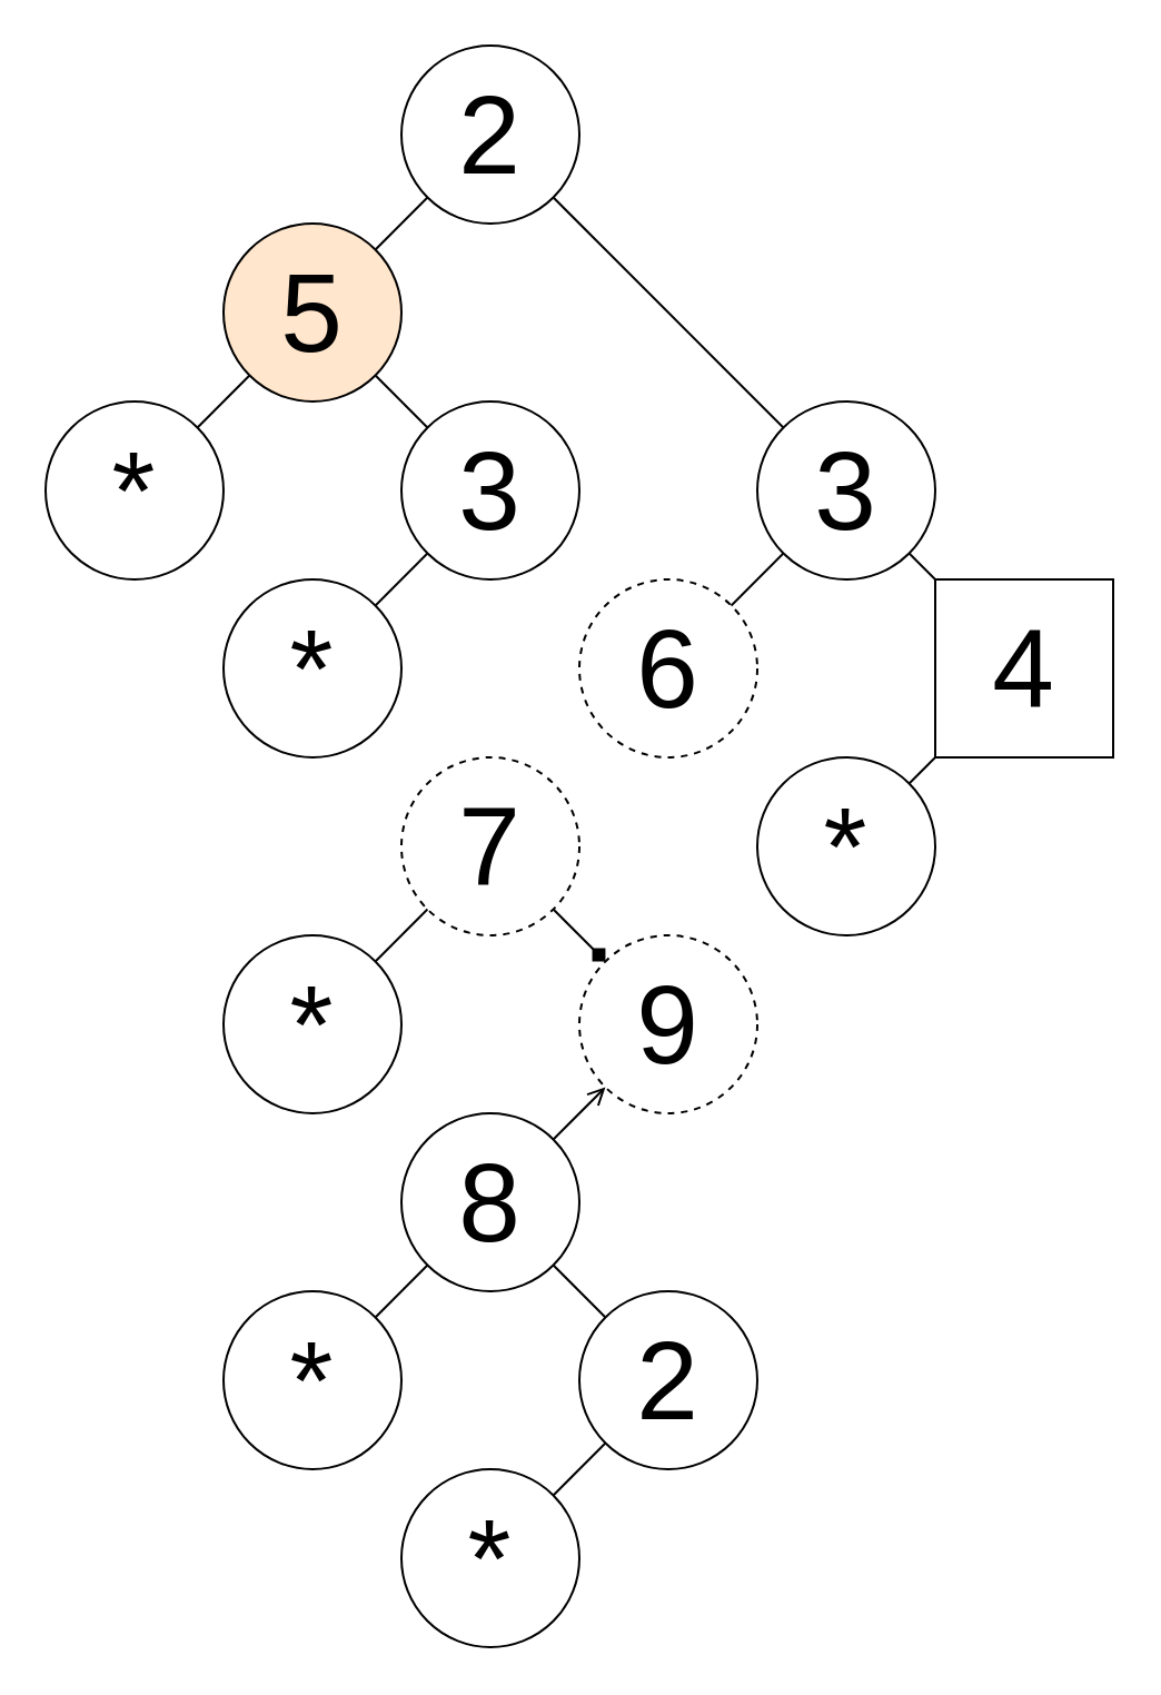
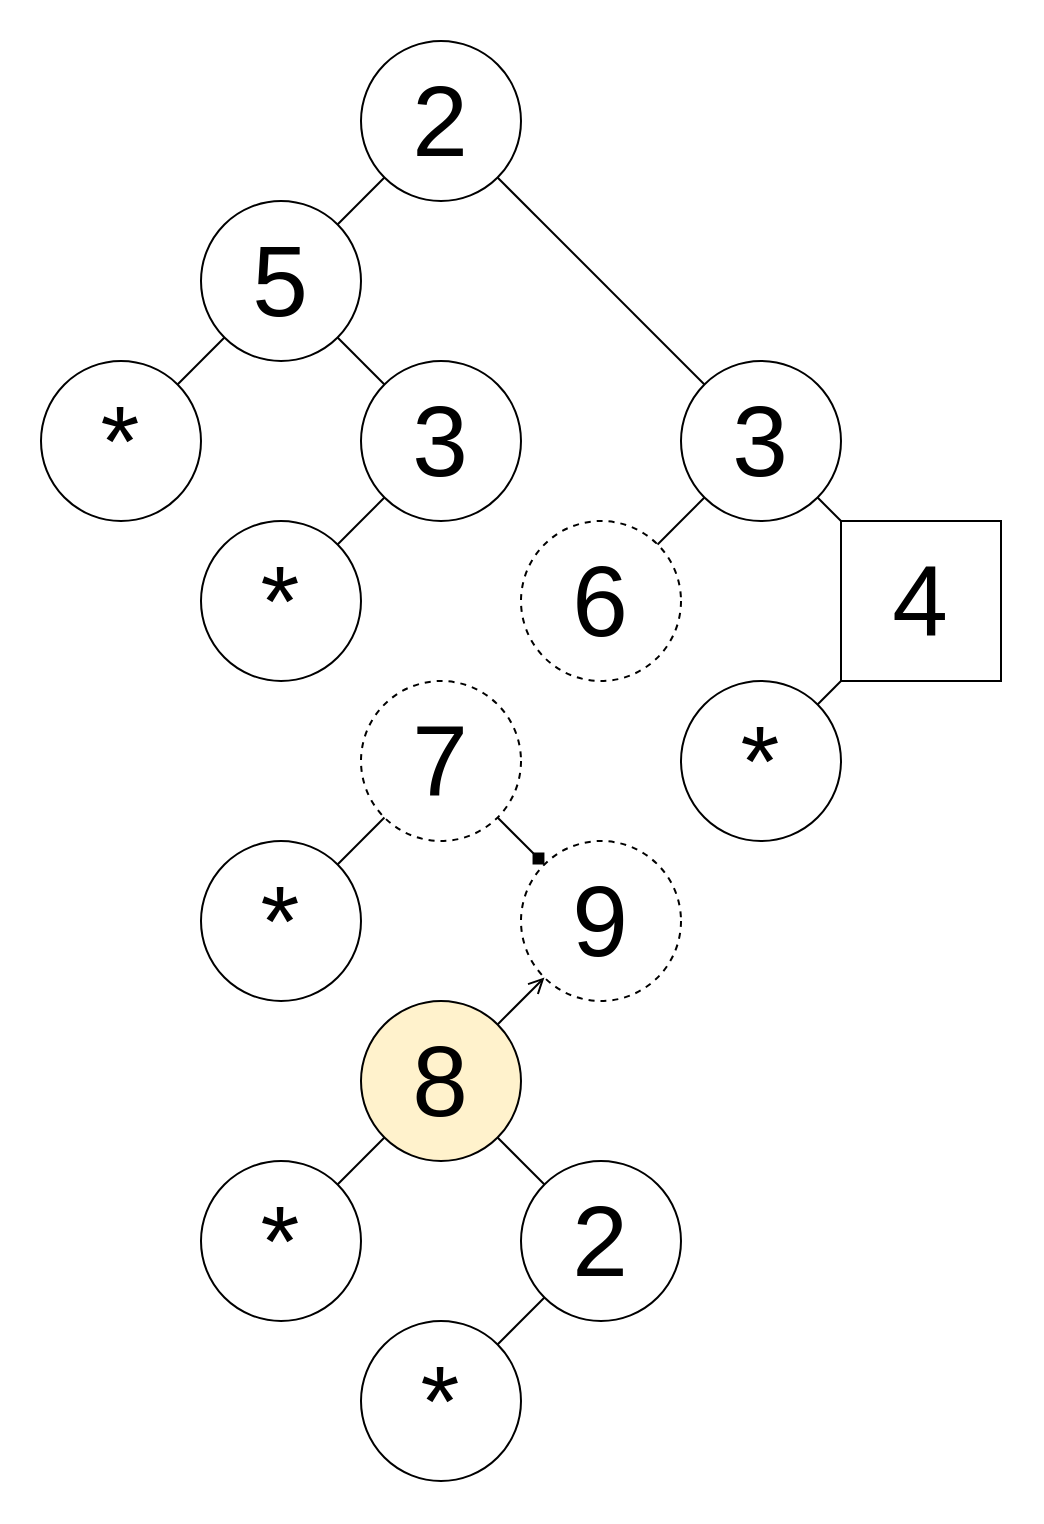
  <mxCell id="0" />
  <mxCell id="1" parent="0" />
  <mxCell id="2" value="&lt;font style=&quot;font-size: 50px&quot;&gt;2&lt;/font&gt;" style="ellipse;whiteSpace=wrap;html=1;aspect=fixed;" parent="1" vertex="1"><mxGeometry x="180" y="20" width="80" height="80" as="geometry" /></mxCell>
- <mxCell id="3" value="&lt;font style=&quot;font-size: 50px&quot;&gt;5&lt;/font&gt;" style="ellipse;whiteSpace=wrap;html=1;aspect=fixed;fillColor=#ffe6cc;" parent="1" vertex="1"><mxGeometry x="100" y="100" width="80" height="80" as="geometry" /></mxCell>
+ <mxCell id="3" value="&lt;font style=&quot;font-size: 50px&quot;&gt;5&lt;/font&gt;" style="ellipse;whiteSpace=wrap;html=1;aspect=fixed;" parent="1" vertex="1"><mxGeometry x="100" y="100" width="80" height="80" as="geometry" /></mxCell>
  <mxCell id="4" value="&lt;font style=&quot;font-size: 50px&quot;&gt;3&lt;/font&gt;" style="ellipse;whiteSpace=wrap;html=1;aspect=fixed;" parent="1" vertex="1"><mxGeometry x="180" y="180" width="80" height="80" as="geometry" /></mxCell>
  <mxCell id="5" value="" style="endArrow=none;html=1;exitX=1;exitY=0;exitDx=0;exitDy=0;entryX=0;entryY=1;entryDx=0;entryDy=0;" parent="1" source="3" target="2" edge="1"><mxGeometry width="50" height="50" relative="1" as="geometry"><mxPoint x="330" y="200" as="sourcePoint" /><mxPoint x="380" y="150" as="targetPoint" /></mxGeometry></mxCell>
  <mxCell id="6" value="" style="endArrow=none;html=1;exitX=1;exitY=1;exitDx=0;exitDy=0;entryX=0;entryY=0;entryDx=0;entryDy=0;" parent="1" source="3" target="4" edge="1"><mxGeometry width="50" height="50" relative="1" as="geometry"><mxPoint x="260" y="170" as="sourcePoint" /><mxPoint x="310" y="120" as="targetPoint" /></mxGeometry></mxCell>
  <mxCell id="7" value="&lt;font style=&quot;font-size: 50px&quot;&gt;3&lt;/font&gt;" style="ellipse;whiteSpace=wrap;html=1;aspect=fixed;" parent="1" vertex="1"><mxGeometry x="340" y="180" width="80" height="80" as="geometry" /></mxCell>
  <mxCell id="8" value="" style="endArrow=none;html=1;exitX=1;exitY=1;exitDx=0;exitDy=0;entryX=0;entryY=0;entryDx=0;entryDy=0;" parent="1" source="2" target="7" edge="1"><mxGeometry width="50" height="50" relative="1" as="geometry"><mxPoint x="330" y="150" as="sourcePoint" /><mxPoint x="380" y="100" as="targetPoint" /></mxGeometry></mxCell>
  <mxCell id="9" value="&lt;font style=&quot;font-size: 50px&quot;&gt;6&lt;/font&gt;" style="ellipse;whiteSpace=wrap;html=1;aspect=fixed;dashed=1;" parent="1" vertex="1"><mxGeometry x="260" y="260" width="80" height="80" as="geometry" /></mxCell>
  <mxCell id="10" value="" style="endArrow=none;html=1;entryX=0;entryY=1;entryDx=0;entryDy=0;exitX=1;exitY=0;exitDx=0;exitDy=0;" parent="1" source="9" target="7" edge="1"><mxGeometry width="50" height="50" relative="1" as="geometry"><mxPoint x="340" y="380" as="sourcePoint" /><mxPoint x="390" y="330" as="targetPoint" /></mxGeometry></mxCell>
  <mxCell id="11" value="&lt;font style=&quot;font-size: 50px&quot;&gt;7&lt;/font&gt;" style="ellipse;whiteSpace=wrap;html=1;aspect=fixed;dashed=1;" parent="1" vertex="1"><mxGeometry x="180" y="340" width="80" height="80" as="geometry" /></mxCell>
  <mxCell id="12" value="&lt;font style=&quot;font-size: 50px&quot;&gt;9&lt;/font&gt;" style="ellipse;whiteSpace=wrap;html=1;aspect=fixed;dashed=1;" parent="1" vertex="1"><mxGeometry x="260" y="420" width="80" height="80" as="geometry" /></mxCell>
- <mxCell id="13" value="&lt;font style=&quot;font-size: 50px&quot;&gt;8&lt;/font&gt;" style="ellipse;whiteSpace=wrap;html=1;aspect=fixed;" parent="1" vertex="1"><mxGeometry x="180" y="500" width="80" height="80" as="geometry" /></mxCell>
+ <mxCell id="13" value="&lt;font style=&quot;font-size: 50px&quot;&gt;8&lt;/font&gt;" style="ellipse;whiteSpace=wrap;html=1;aspect=fixed;fillColor=#fff2cc;" parent="1" vertex="1"><mxGeometry x="180" y="500" width="80" height="80" as="geometry" /></mxCell>
  <mxCell id="14" value="&lt;font style=&quot;font-size: 50px&quot;&gt;2&lt;/font&gt;" style="ellipse;whiteSpace=wrap;html=1;aspect=fixed;" parent="1" vertex="1"><mxGeometry x="260" y="580" width="80" height="80" as="geometry" /></mxCell>
  <mxCell id="15" value="&lt;font style=&quot;font-size: 50px&quot;&gt;4&lt;/font&gt;" style="whiteSpace=wrap;html=1;aspect=fixed;rounded=0;" parent="1" vertex="1"><mxGeometry x="420" y="260" width="80" height="80" as="geometry" /></mxCell>
  <mxCell id="16" value="" style="endArrow=diamond;html=1;exitX=1;exitY=1;exitDx=0;exitDy=0;entryX=0;entryY=0;entryDx=0;entryDy=0;" parent="1" source="11" target="12" edge="1"><mxGeometry width="50" height="50" relative="1" as="geometry"><mxPoint x="320" y="400" as="sourcePoint" /><mxPoint x="370" y="350" as="targetPoint" /></mxGeometry></mxCell>
  <mxCell id="17" value="" style="endArrow=open;html=1;entryX=0;entryY=1;entryDx=0;entryDy=0;exitX=1;exitY=0;exitDx=0;exitDy=0;" parent="1" source="13" target="12" edge="1"><mxGeometry width="50" height="50" relative="1" as="geometry"><mxPoint x="70" y="530" as="sourcePoint" /><mxPoint x="120" y="480" as="targetPoint" /></mxGeometry></mxCell>
  <mxCell id="18" value="" style="endArrow=none;html=1;exitX=1;exitY=1;exitDx=0;exitDy=0;entryX=0;entryY=0;entryDx=0;entryDy=0;" parent="1" source="13" target="14" edge="1"><mxGeometry width="50" height="50" relative="1" as="geometry"><mxPoint x="400" y="660" as="sourcePoint" /><mxPoint x="450" y="610" as="targetPoint" /></mxGeometry></mxCell>
  <mxCell id="19" value="" style="endArrow=none;html=1;exitX=1;exitY=1;exitDx=0;exitDy=0;entryX=0;entryY=0;entryDx=0;entryDy=0;" parent="1" source="7" target="15" edge="1"><mxGeometry width="50" height="50" relative="1" as="geometry"><mxPoint x="470" y="210" as="sourcePoint" /><mxPoint x="520" y="160" as="targetPoint" /></mxGeometry></mxCell>
  <mxCell id="20" value="&lt;span style=&quot;font-size: 50px&quot;&gt;*&lt;/span&gt;" style="ellipse;whiteSpace=wrap;html=1;aspect=fixed;" vertex="1" parent="1"><mxGeometry x="20" y="180" width="80" height="80" as="geometry" /></mxCell>
  <mxCell id="21" value="&lt;span style=&quot;font-size: 50px&quot;&gt;*&lt;/span&gt;" style="ellipse;whiteSpace=wrap;html=1;aspect=fixed;" vertex="1" parent="1"><mxGeometry x="100" y="260" width="80" height="80" as="geometry" /></mxCell>
  <mxCell id="22" value="&lt;span style=&quot;font-size: 50px&quot;&gt;*&lt;/span&gt;" style="ellipse;whiteSpace=wrap;html=1;aspect=fixed;" vertex="1" parent="1"><mxGeometry x="100" y="420" width="80" height="80" as="geometry" /></mxCell>
  <mxCell id="23" value="&lt;span style=&quot;font-size: 50px&quot;&gt;*&lt;/span&gt;" style="ellipse;whiteSpace=wrap;html=1;aspect=fixed;" vertex="1" parent="1"><mxGeometry x="100" y="580" width="80" height="80" as="geometry" /></mxCell>
  <mxCell id="24" value="&lt;span style=&quot;font-size: 50px&quot;&gt;*&lt;/span&gt;" style="ellipse;whiteSpace=wrap;html=1;aspect=fixed;" vertex="1" parent="1"><mxGeometry x="180" y="660" width="80" height="80" as="geometry" /></mxCell>
  <mxCell id="25" value="&lt;span style=&quot;font-size: 50px&quot;&gt;*&lt;/span&gt;" style="ellipse;whiteSpace=wrap;html=1;aspect=fixed;" vertex="1" parent="1"><mxGeometry x="340" y="340" width="80" height="80" as="geometry" /></mxCell>
  <mxCell id="26" value="" style="endArrow=none;html=1;entryX=0;entryY=1;entryDx=0;entryDy=0;exitX=1;exitY=0;exitDx=0;exitDy=0;" edge="1" parent="1" source="20" target="3"><mxGeometry width="50" height="50" relative="1" as="geometry"><mxPoint x="10" y="160" as="sourcePoint" /><mxPoint x="60" y="110" as="targetPoint" /></mxGeometry></mxCell>
  <mxCell id="27" value="" style="endArrow=none;html=1;entryX=0;entryY=1;entryDx=0;entryDy=0;exitX=1;exitY=0;exitDx=0;exitDy=0;" edge="1" parent="1" source="21" target="4"><mxGeometry width="50" height="50" relative="1" as="geometry"><mxPoint x="0" y="360" as="sourcePoint" /><mxPoint x="50" y="310" as="targetPoint" /></mxGeometry></mxCell>
  <mxCell id="28" value="" style="endArrow=none;html=1;entryX=0;entryY=1;entryDx=0;entryDy=0;exitX=1;exitY=0;exitDx=0;exitDy=0;" edge="1" parent="1" source="22" target="11"><mxGeometry width="50" height="50" relative="1" as="geometry"><mxPoint x="40" y="430" as="sourcePoint" /><mxPoint x="90" y="380" as="targetPoint" /></mxGeometry></mxCell>
  <mxCell id="29" value="" style="endArrow=none;html=1;entryX=0;entryY=1;entryDx=0;entryDy=0;exitX=1;exitY=0;exitDx=0;exitDy=0;" edge="1" parent="1" source="23" target="13"><mxGeometry width="50" height="50" relative="1" as="geometry"><mxPoint x="20" y="590" as="sourcePoint" /><mxPoint x="70" y="540" as="targetPoint" /></mxGeometry></mxCell>
  <mxCell id="30" value="" style="endArrow=none;html=1;entryX=0;entryY=1;entryDx=0;entryDy=0;exitX=1;exitY=0;exitDx=0;exitDy=0;" edge="1" parent="1" source="24" target="14"><mxGeometry width="50" height="50" relative="1" as="geometry"><mxPoint x="310" y="720" as="sourcePoint" /><mxPoint x="360" y="670" as="targetPoint" /></mxGeometry></mxCell>
  <mxCell id="31" value="" style="endArrow=none;html=1;entryX=0;entryY=1;entryDx=0;entryDy=0;exitX=1;exitY=0;exitDx=0;exitDy=0;" edge="1" parent="1" source="25" target="15"><mxGeometry width="50" height="50" relative="1" as="geometry"><mxPoint x="420" y="470" as="sourcePoint" /><mxPoint x="470" y="420" as="targetPoint" /></mxGeometry></mxCell>
